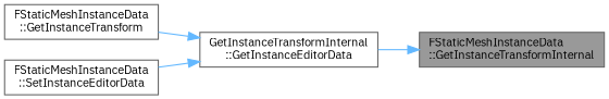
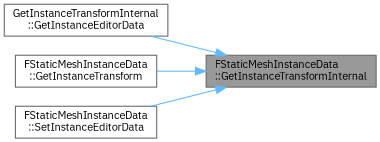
  digraph {
    fontname="IBM Plex Sans"
    rankdir=RL
    node [color=grey40 fillcolor=white fontname="IBM Plex Sans" fontsize=10 shape=box style=filled]
    edge [color=steelblue1 dir=back fontname="IBM Plex Sans" fontsize=10 labelfontname=Helvetica labelfontsize=10 style=solid]
    n1 [color=gray40 fillcolor=grey60 fontcolor=black height=0.2 label="FStaticMeshInstanceData\l::GetInstanceTransformInternal" width=0.4]
    n2 [height=0.2 label="GetInstanceTransformInternal\l::GetInstanceEditorData" width=0.4]
    n3 [height=0.2 label="FStaticMeshInstanceData\l::GetInstanceTransform" width=0.4]
    n4 [height=0.2 label="FStaticMeshInstanceData\l::SetInstanceEditorData" width=0.4]
    n1 -> n2
-   n2 -> n3
-   n2 -> n4
+   n1 -> n3
+   n1 -> n4
  }
